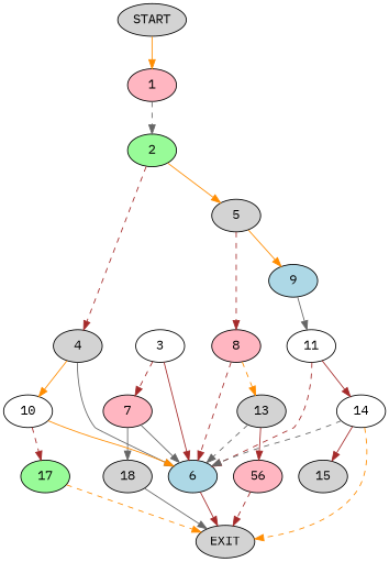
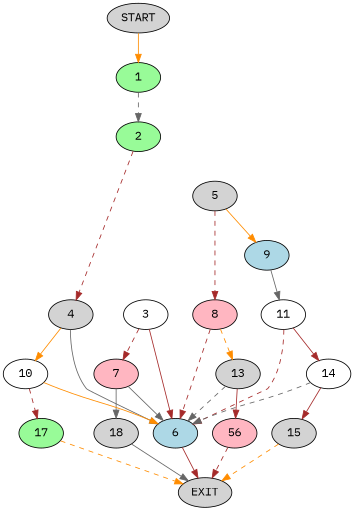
  digraph {
    fontname="IBM Plex Mono"
    node [fillcolor=lightgrey fontname="IBM Plex Mono" style=filled]
    edge [color=brown fontname="IBM Plex Mono" style=solid]
    n1 [label=START]
-   1 [fillcolor=lightpink]
+   1 [fillcolor=palegreen]
    2 [fillcolor=palegreen]
    n4 [label=EXIT]
    4
    5
    3 [fillcolor=white]
    6 [fillcolor=lightblue]
    7 [fillcolor=lightpink]
    10 [fillcolor=white]
    8 [fillcolor=lightpink]
    9 [fillcolor=lightblue]
    18
    17 [fillcolor=palegreen]
    13
    11 [fillcolor=white]
    n17 [fillcolor=lightpink label=56]
    14 [fillcolor=white]
    15
    n1 -> 1 [color=darkorange]
    1 -> 2 [color=gray40 style=dashed]
    2 -> 4 [style=dashed]
-   2 -> 5 [color=darkorange]
    4 -> 6 [color=gray40]
    4 -> 10 [color=darkorange]
    5 -> 8 [style=dashed]
    5 -> 9 [color=darkorange]
    3 -> 6
    3 -> 7 [style=dashed]
    6 -> n4
    7 -> 6 [color=gray40]
    7 -> 18 [color=gray40]
    10 -> 6 [color=darkorange]
    10 -> 17 [style=dashed]
    8 -> 6 [style=dashed]
    8 -> 13 [color=darkorange style=dashed]
    9 -> 11 [color=gray40]
    18 -> n4 [color=gray40]
    17 -> n4 [color=darkorange style=dashed]
    13 -> 6 [color=gray40 style=dashed]
    13 -> n17
    11 -> 6 [style=dashed]
    11 -> 14
    n17 -> n4 [style=dashed]
    14 -> 6 [color=gray40 style=dashed]
    14 -> 15
-   14 -> n4 [color=darkorange style=dashed]
+   15 -> n4 [color=darkorange style=dashed]
  }
